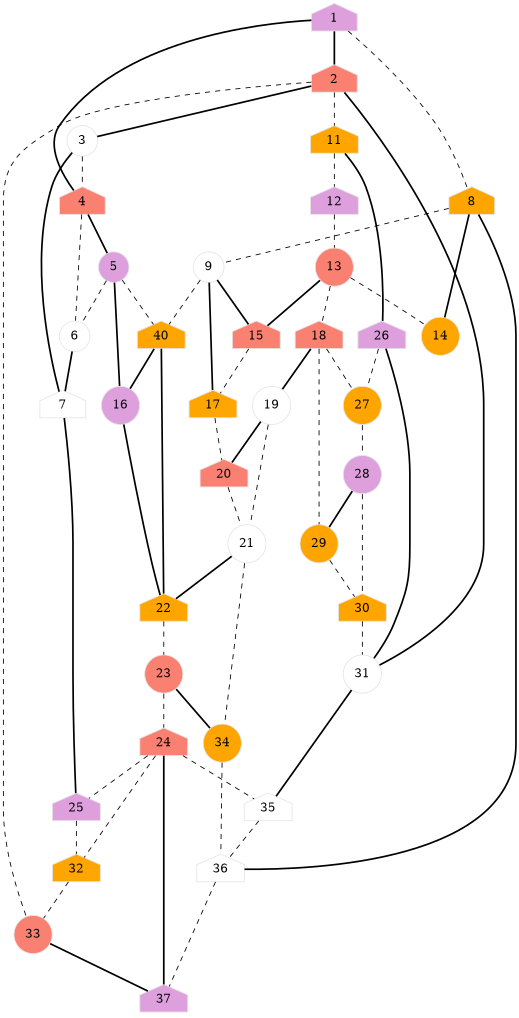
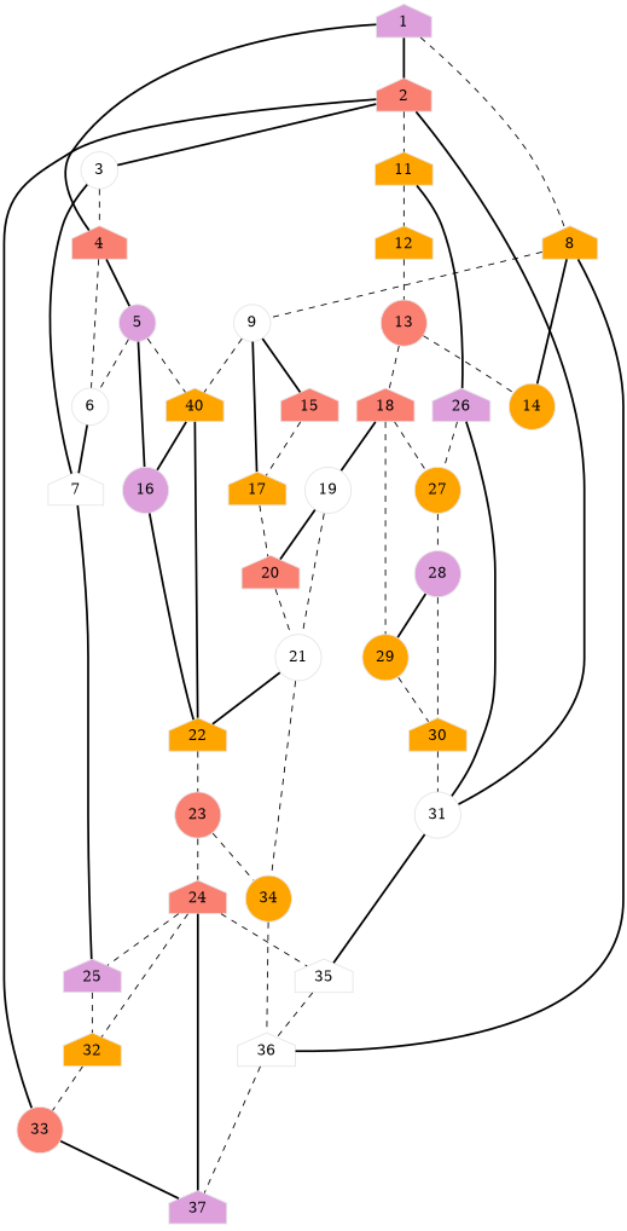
  graph {
    node [color=gray90 fillcolor=orange shape=house style=filled]
    edge [style=dashed weight=1.0]
    1 [fillcolor=plum]
    2 [fillcolor=salmon]
    4 [fillcolor=salmon]
    8
    3 [fillcolor=white shape=circle]
    11
    31 [fillcolor=white shape=circle]
    33 [fillcolor=salmon shape=circle]
    5 [fillcolor=plum shape=circle]
    6 [fillcolor=white shape=circle]
    36 [fillcolor=white]
    9 [fillcolor=white shape=circle]
    14 [shape=circle]
    7 [fillcolor=white]
-   12 [fillcolor=plum]
+   12
    26 [fillcolor=plum]
    35 [fillcolor=white]
    37 [fillcolor=plum]
    25 [fillcolor=plum]
    n20 [label=40]
    16 [fillcolor=plum shape=circle]
    22
    32
    15 [fillcolor=salmon]
    17
    20 [fillcolor=salmon]
    23 [fillcolor=salmon shape=circle]
    13 [fillcolor=salmon shape=circle]
    27 [shape=circle]
    18 [fillcolor=salmon]
    19 [fillcolor=white shape=circle]
    29 [shape=circle]
    21 [fillcolor=white shape=circle]
    28 [fillcolor=plum shape=circle]
    30
    34 [shape=circle]
    24 [fillcolor=salmon]
    1 -- 2 [style=bold weight=2.0]
    1 -- 4 [style=bold]
    1 -- 8 [weight=2.0]
    2 -- 3 [style=bold]
    2 -- 11 [weight=2.0]
    2 -- 31 [style=bold]
-   2 -- 33 [weight=2.0]
+   2 -- 33 [style=bold weight=2.0]
    4 -- 5 [style=bold]
    4 -- 6
    8 -- 36 [style=bold]
    8 -- 9
    8 -- 14 [style=bold]
    3 -- 4
    3 -- 7 [style=bold]
    11 -- 12 [weight=2.0]
    11 -- 26 [style=bold weight=2.0]
    31 -- 35 [style=bold]
    33 -- 37 [style=bold]
    5 -- 6 [weight=2.0]
    5 -- n20
    5 -- 16 [style=bold]
    6 -- 7 [style=bold]
    36 -- 37 [weight=2.0]
    9 -- n20 [weight=2.0]
    9 -- 15 [style=bold]
    9 -- 17 [style=bold]
    7 -- 25 [style=bold]
    12 -- 13 [weight=2.0]
    26 -- 31 [style=bold]
    26 -- 27 [weight=2.0]
    35 -- 36
    25 -- 32
    n20 -- 16 [style=bold]
    n20 -- 22 [style=bold weight=2.0]
    16 -- 22 [style=bold]
    22 -- 23 [weight=2.0]
    32 -- 33
    15 -- 17
    17 -- 20
    20 -- 21
-   23 -- 34 [style=bold]
+   23 -- 34
    23 -- 24 [weight=2.0]
    13 -- 14 [weight=2.0]
-   13 -- 15 [style=bold]
    13 -- 18
    27 -- 28 [weight=2.0]
    18 -- 27
    18 -- 19 [style=bold weight=2.0]
    18 -- 29
    19 -- 20 [style=bold]
    19 -- 21 [weight=3.0]
    29 -- 30
    21 -- 22 [style=bold]
    21 -- 34
    28 -- 29 [style=bold]
    28 -- 30 [weight=3.0]
    30 -- 31 [weight=2.0]
    34 -- 36
    24 -- 35
    24 -- 37 [style=bold weight=2.0]
    24 -- 25
    24 -- 32
  }
